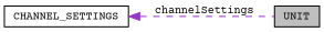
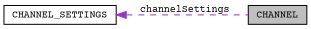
  digraph {
    rankdir=LR
    fontname="Courier Prime"
    node [color=black fontname="Courier Prime" fontsize=10 shape=record style=filled]
-   n1 [fillcolor=grey75 fontcolor=black height=0.2 label=UNIT width=0.4]
+   n1 [fillcolor=grey75 fontcolor=black height=0.2 label=CHANNEL width=0.4]
    n2 [fillcolor=white height=0.2 label=CHANNEL_SETTINGS width=0.4]
    n2 -> n1 [color=darkorchid3 dir=back fontname="Courier Prime" fontsize=10 label=" channelSettings" labelfontname=Helvetica labelfontsize=10 style=dashed]
  }
